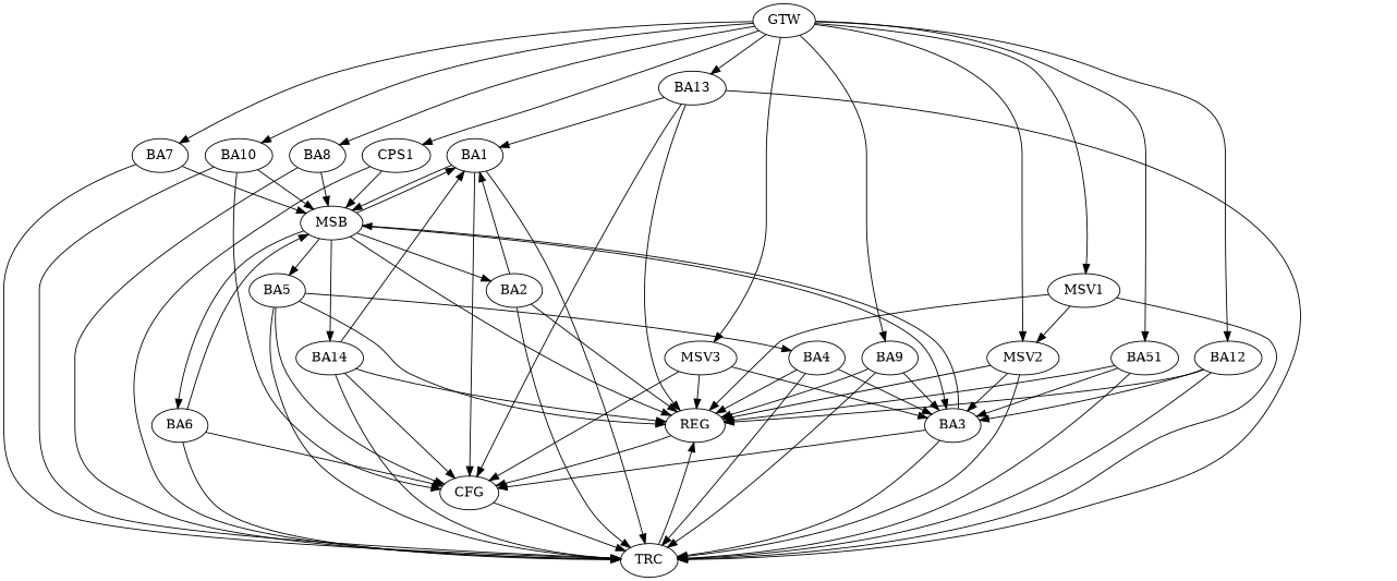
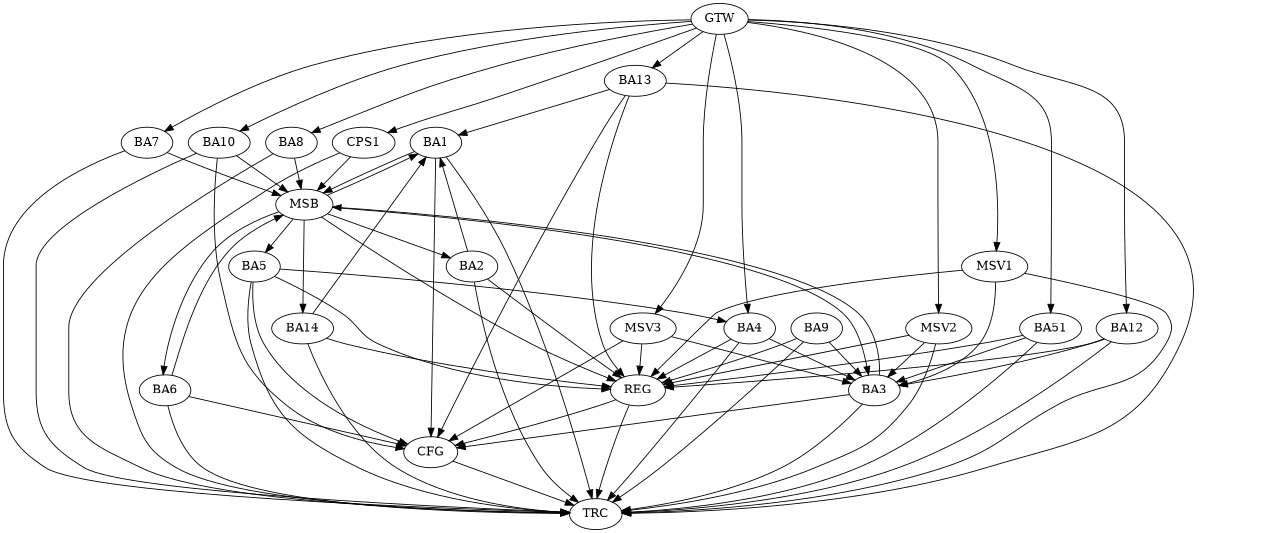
  strict digraph {
    n1 [label=BA1]
    n2 [label=MSB]
    n3 [label=CFG]
    n4 [label=TRC]
    n5 [label=BA2]
    n6 [label=REG]
    n7 [label=BA3]
    n8 [label=BA5]
    n9 [label=BA6]
    n10 [label=BA14]
    n11 [label=BA4]
    n12 [label=BA7]
    n13 [label=BA8]
    n14 [label=BA9]
    n15 [label=BA10]
    n16 [label=BA51]
    n17 [label=BA12]
    n18 [label=BA13]
    n19 [label=CPS1]
    n20 [label=GTW]
    n21 [label=MSV1]
    n22 [label=MSV2]
    n23 [label=MSV3]
    n1 -> n2
    n1 -> n3
    n1 -> n4
    n2 -> n1
    n2 -> n5
    n2 -> n6
    n2 -> n7
    n2 -> n8
    n2 -> n9
    n2 -> n10
    n3 -> n4
-   n4 -> n6
+   n6 -> n4
    n5 -> n1
    n5 -> n4
    n5 -> n6
    n6 -> n3
    n7 -> n2
    n7 -> n3
    n7 -> n4
    n8 -> n3
    n8 -> n4
    n8 -> n6
    n8 -> n11
    n9 -> n2
    n9 -> n3
    n9 -> n4
    n10 -> n1
-   n10 -> n3
    n10 -> n4
    n10 -> n6
    n11 -> n4
    n11 -> n6
    n11 -> n7
    n12 -> n2
    n12 -> n4
    n13 -> n2
    n13 -> n4
    n14 -> n4
    n14 -> n6
    n14 -> n7
    n15 -> n2
    n15 -> n3
    n15 -> n4
    n16 -> n4
    n16 -> n6
    n16 -> n7
    n17 -> n4
    n17 -> n6
    n17 -> n7
    n18 -> n1
    n18 -> n3
    n18 -> n4
    n18 -> n6
    n19 -> n2
    n19 -> n4
    n20 -> n12
    n20 -> n13
-   n20 -> n14
+   n20 -> n11
    n20 -> n15
    n20 -> n16
    n20 -> n17
    n20 -> n18
    n20 -> n19
    n20 -> n21
    n20 -> n22
    n20 -> n23
    n21 -> n4
    n21 -> n6
-   n21 -> n22
+   n21 -> n7
    n22 -> n4
    n22 -> n6
    n22 -> n7
    n23 -> n3
    n23 -> n6
    n23 -> n7
  }
